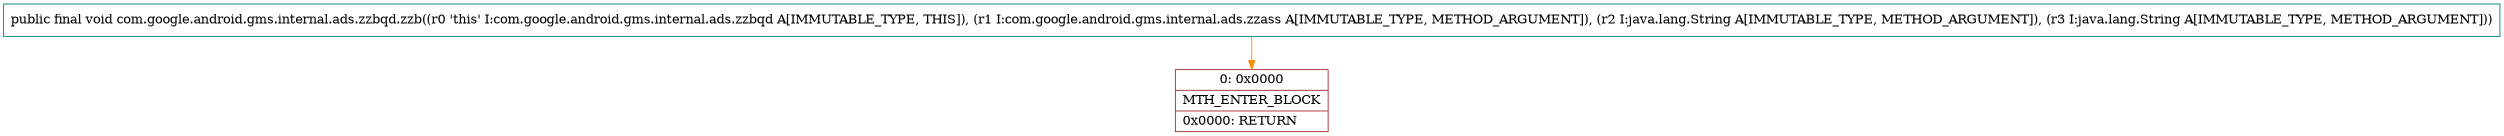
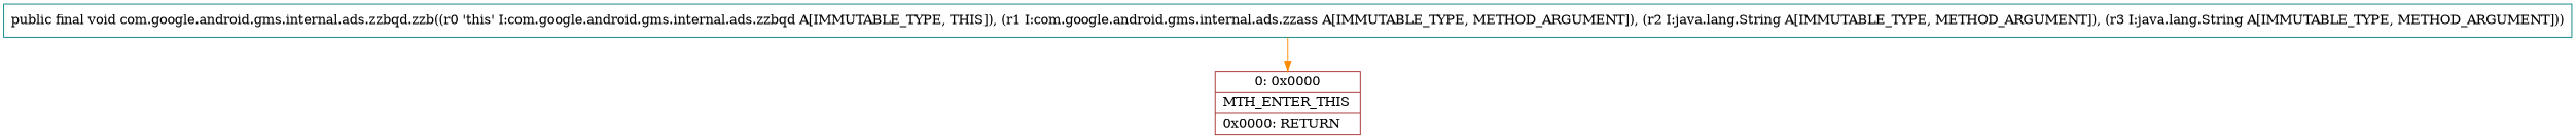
  digraph {
    node [shape=record]
-   n1 [label="{0\:\ 0x0000|MTH_ENTER_BLOCK\l|0x0000: RETURN   \l}" color=brown]
+   n1 [label="{0\:\ 0x0000|MTH_ENTER_THIS\l|0x0000: RETURN   \l}" color=brown]
    n2 [label="{public final void com.google.android.gms.internal.ads.zzbqd.zzb((r0 'this' I:com.google.android.gms.internal.ads.zzbqd A[IMMUTABLE_TYPE, THIS]), (r1 I:com.google.android.gms.internal.ads.zzass A[IMMUTABLE_TYPE, METHOD_ARGUMENT]), (r2 I:java.lang.String A[IMMUTABLE_TYPE, METHOD_ARGUMENT]), (r3 I:java.lang.String A[IMMUTABLE_TYPE, METHOD_ARGUMENT])) }" color=teal]
    n2 -> n1 [color=darkorange]
  }
